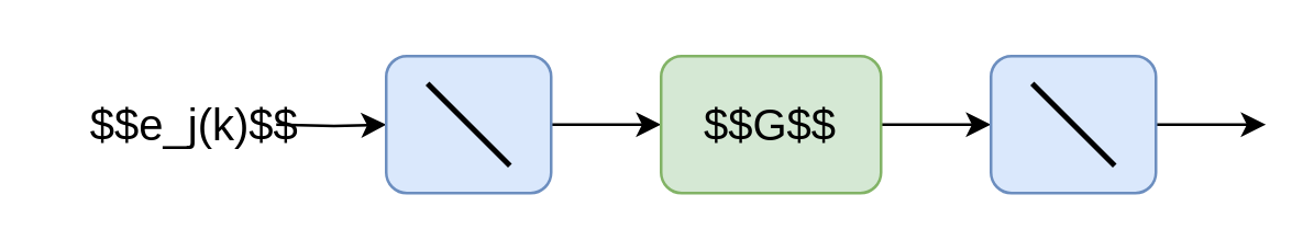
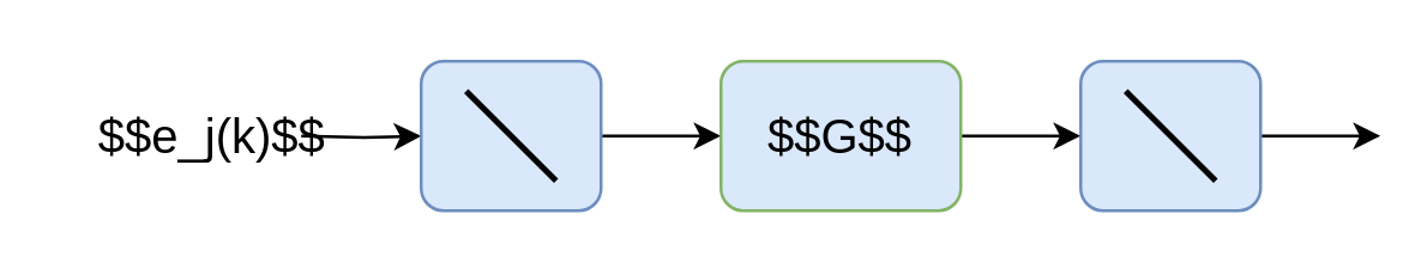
  <mxCell id="0" />
  <mxCell id="1" parent="0" />
  <mxCell id="2" value="" style="edgeStyle=orthogonalEdgeStyle;rounded=0;orthogonalLoop=1;jettySize=auto;html=1;" edge="1" parent="1" source="8" target="4"><mxGeometry relative="1" as="geometry" /></mxCell>
  <mxCell id="3" value="" style="edgeStyle=orthogonalEdgeStyle;rounded=0;orthogonalLoop=1;jettySize=auto;html=1;" edge="1" parent="1" source="4" target="12"><mxGeometry relative="1" as="geometry" /></mxCell>
- <mxCell id="4" value="&lt;font style=&quot;font-size: 16px;&quot;&gt;$$G$$&lt;/font&gt;" style="rounded=1;whiteSpace=wrap;html=1;fillColor=#d5e8d4;strokeColor=#82b366;" vertex="1" parent="1"><mxGeometry x="240" y="20" width="80" height="50" as="geometry" /></mxCell>
+ <mxCell id="4" value="&lt;font style=&quot;font-size: 16px;&quot;&gt;$$G$$&lt;/font&gt;" style="rounded=1;whiteSpace=wrap;html=1;fillColor=#dae8fc;strokeColor=#82b366;" vertex="1" parent="1"><mxGeometry x="240" y="20" width="80" height="50" as="geometry" /></mxCell>
  <mxCell id="5" value="" style="edgeStyle=orthogonalEdgeStyle;rounded=0;orthogonalLoop=1;jettySize=auto;html=1;entryX=0;entryY=0.5;entryDx=0;entryDy=0;" edge="1" parent="1" target="8"><mxGeometry relative="1" as="geometry"><mxPoint x="100" y="45" as="sourcePoint" /><mxPoint x="130" y="44.5" as="targetPoint" /></mxGeometry></mxCell>
  <mxCell id="6" value="&lt;font style=&quot;font-size: 16px;&quot;&gt;$$e_j(k)$$&lt;/font&gt;" style="text;html=1;align=center;verticalAlign=middle;resizable=0;points=[];autosize=1;strokeColor=none;fillColor=none;" vertex="1" parent="1"><mxGeometry x="20" y="30" width="100" height="30" as="geometry" /></mxCell>
  <mxCell id="7" value="" style="group" vertex="1" connectable="0" parent="1"><mxGeometry x="140" y="20" width="60" height="50" as="geometry" /></mxCell>
  <mxCell id="8" value="" style="rounded=1;whiteSpace=wrap;html=1;fillColor=#dae8fc;strokeColor=#6c8ebf;" vertex="1" parent="7"><mxGeometry width="60" height="50" as="geometry" /></mxCell>
  <mxCell id="9" value="" style="endArrow=none;html=1;rounded=0;strokeWidth=2;" edge="1" parent="7"><mxGeometry width="50" height="50" relative="1" as="geometry"><mxPoint x="45" y="40" as="sourcePoint" /><mxPoint x="15" y="10" as="targetPoint" /></mxGeometry></mxCell>
  <mxCell id="10" value="" style="group" vertex="1" connectable="0" parent="1"><mxGeometry x="360" y="20" width="60" height="50" as="geometry" /></mxCell>
  <mxCell id="11" style="edgeStyle=orthogonalEdgeStyle;rounded=0;orthogonalLoop=1;jettySize=auto;html=1;" edge="1" parent="10" source="12"><mxGeometry relative="1" as="geometry"><mxPoint x="100" y="25" as="targetPoint" /></mxGeometry></mxCell>
  <mxCell id="12" value="" style="rounded=1;whiteSpace=wrap;html=1;fillColor=#dae8fc;strokeColor=#6c8ebf;" vertex="1" parent="10"><mxGeometry width="60" height="50" as="geometry" /></mxCell>
  <mxCell id="13" value="" style="endArrow=none;html=1;rounded=0;strokeWidth=2;" edge="1" parent="10"><mxGeometry width="50" height="50" relative="1" as="geometry"><mxPoint x="45" y="40" as="sourcePoint" /><mxPoint x="15" y="10" as="targetPoint" /></mxGeometry></mxCell>
